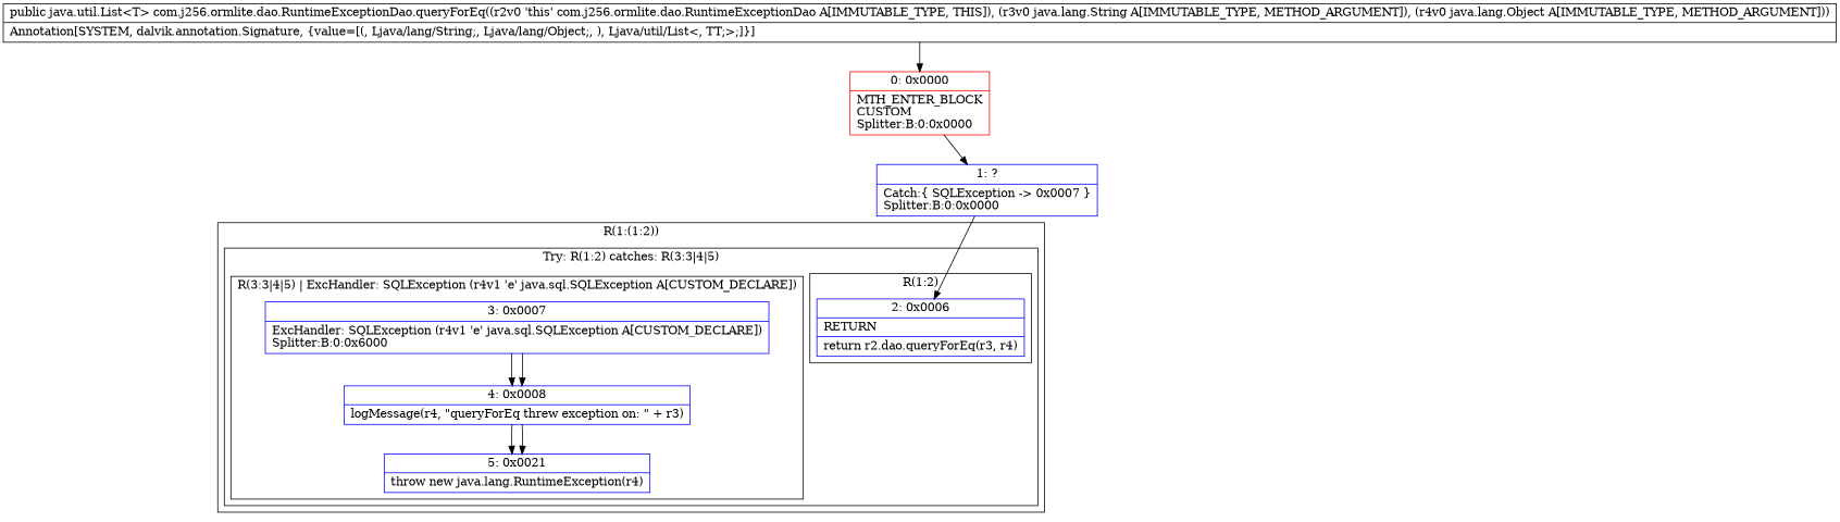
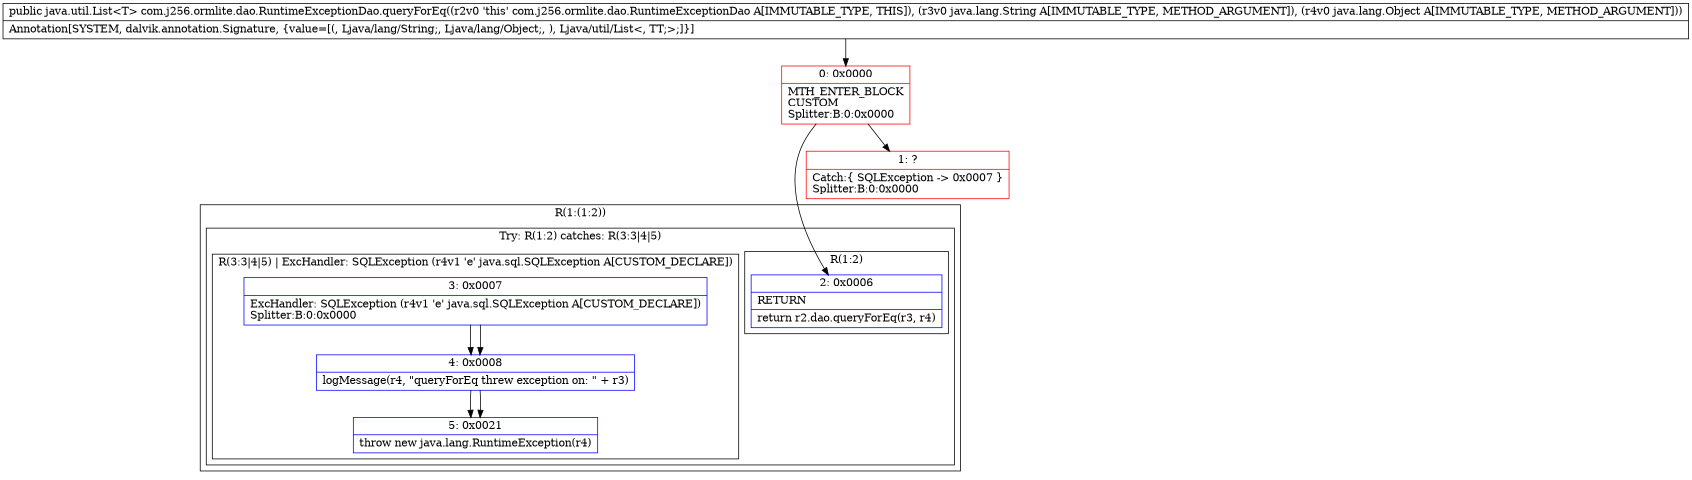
  digraph {
    node [color=blue shape=record]
    n1 [label="{2\:\ 0x0006|RETURN\l|return r2.dao.queryForEq(r3, r4)\l}"]
-   n2 [label="{3\:\ 0x0007|ExcHandler: SQLException (r4v1 'e' java.sql.SQLException A[CUSTOM_DECLARE])\lSplitter:B:0:0x6000\l}"]
+   n2 [label="{3\:\ 0x0007|ExcHandler: SQLException (r4v1 'e' java.sql.SQLException A[CUSTOM_DECLARE])\lSplitter:B:0:0x0000\l}"]
    n3 [label="{4\:\ 0x0008|logMessage(r4, \"queryForEq threw exception on: \" + r3)\l}"]
    n4 [label="{5\:\ 0x0021|throw new java.lang.RuntimeException(r4)\l}"]
    n5 [color=red label="{0\:\ 0x0000|MTH_ENTER_BLOCK\lCUSTOM\lSplitter:B:0:0x0000\l}"]
-   n6 [label="{1\:\ ?|Catch:\{ SQLException \-\> 0x0007 \}\lSplitter:B:0:0x0000\l}"]
+   n6 [color=red label="{1\:\ ?|Catch:\{ SQLException \-\> 0x0007 \}\lSplitter:B:0:0x0000\l}"]
    n7 [label="{public java.util.List\<T\> com.j256.ormlite.dao.RuntimeExceptionDao.queryForEq((r2v0 'this' com.j256.ormlite.dao.RuntimeExceptionDao A[IMMUTABLE_TYPE, THIS]), (r3v0 java.lang.String A[IMMUTABLE_TYPE, METHOD_ARGUMENT]), (r4v0 java.lang.Object A[IMMUTABLE_TYPE, METHOD_ARGUMENT]))  | Annotation[SYSTEM, dalvik.annotation.Signature, \{value=[(, Ljava\/lang\/String;, Ljava\/lang\/Object;, ), Ljava\/util\/List\<, TT;\>;]\}]\l}" color=""]
    subgraph cluster_1 {
      label="R(1:(1:2))"
      subgraph cluster_2 {
        label="Try: R(1:2) catches: R(3:3|4|5)"
        subgraph cluster_3 {
          label="R(1:2)"
          n1
        }
        subgraph cluster_4 {
          label="R(3:3|4|5) | ExcHandler: SQLException (r4v1 'e' java.sql.SQLException A[CUSTOM_DECLARE])\l"
          n2
          n3
          n4
        }
      }
    }
    subgraph cluster_5 {
      label="R(3:3|4|5) | ExcHandler: SQLException (r4v1 'e' java.sql.SQLException A[CUSTOM_DECLARE])\l"
    }
    n2 -> n3
    n2 -> n3
    n3 -> n4
    n3 -> n4
    n5 -> n6
-   n6 -> n1
+   n5 -> n1
    n7 -> n5
  }
